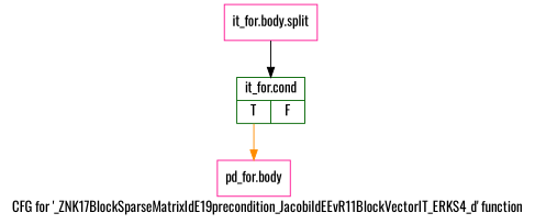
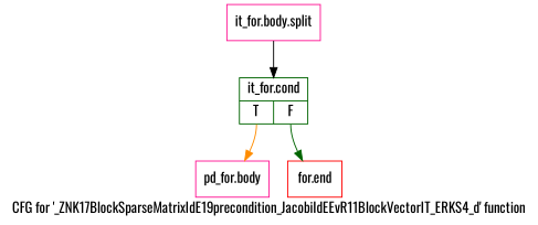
  digraph {
    fontname=Oswald
    label="CFG for '_ZNK17BlockSparseMatrixIdE19precondition_JacobiIdEEvR11BlockVectorIT_ERKS4_d' function"
    node [color=deeppink fontname=Oswald shape=record]
    edge [fontname=Oswald]
    n1 [color=darkgreen label="{it_for.cond|{<s0>T|<s1>F}}"]
    n2 [label="{pd_for.body}"]
+   n3 [color=red label="{for.end}"]
    n4 [label="{it_for.body.split}"]
    n1 -> n2 [color=darkorange tailport=s0]
+   n1 -> n3 [color=darkgreen tailport=s1]
    n4 -> n1 [color=black]
  }
